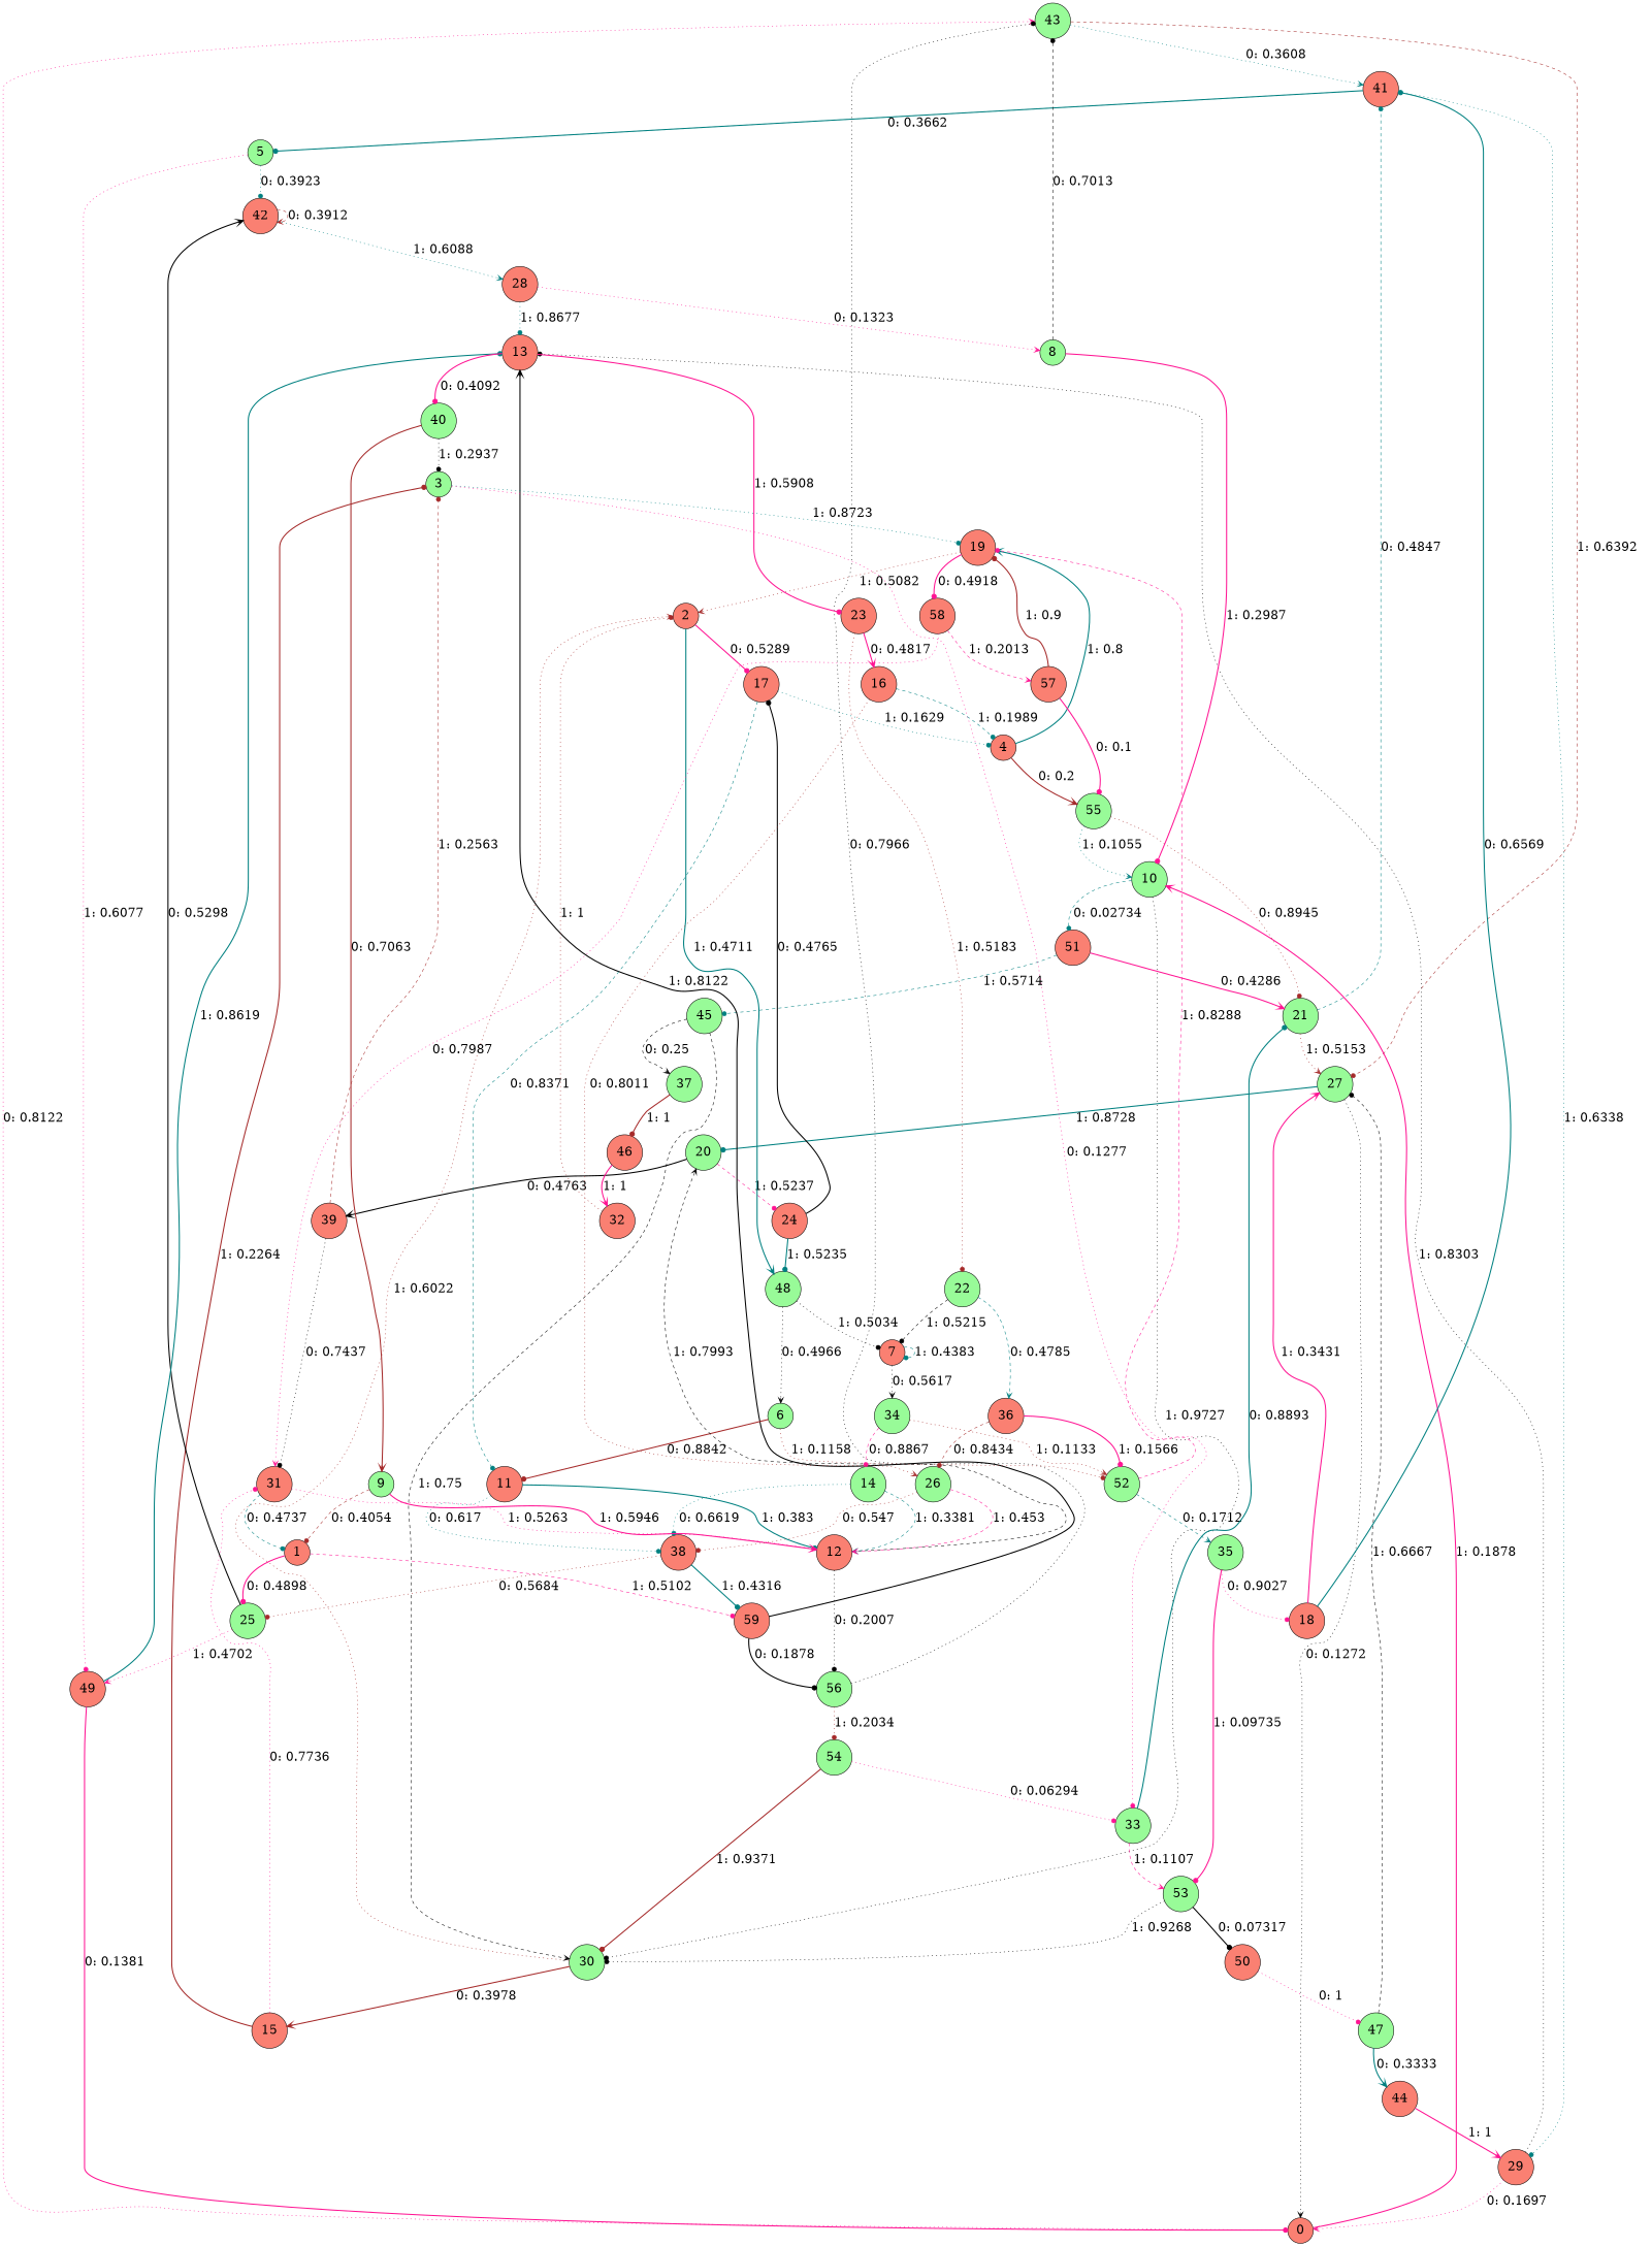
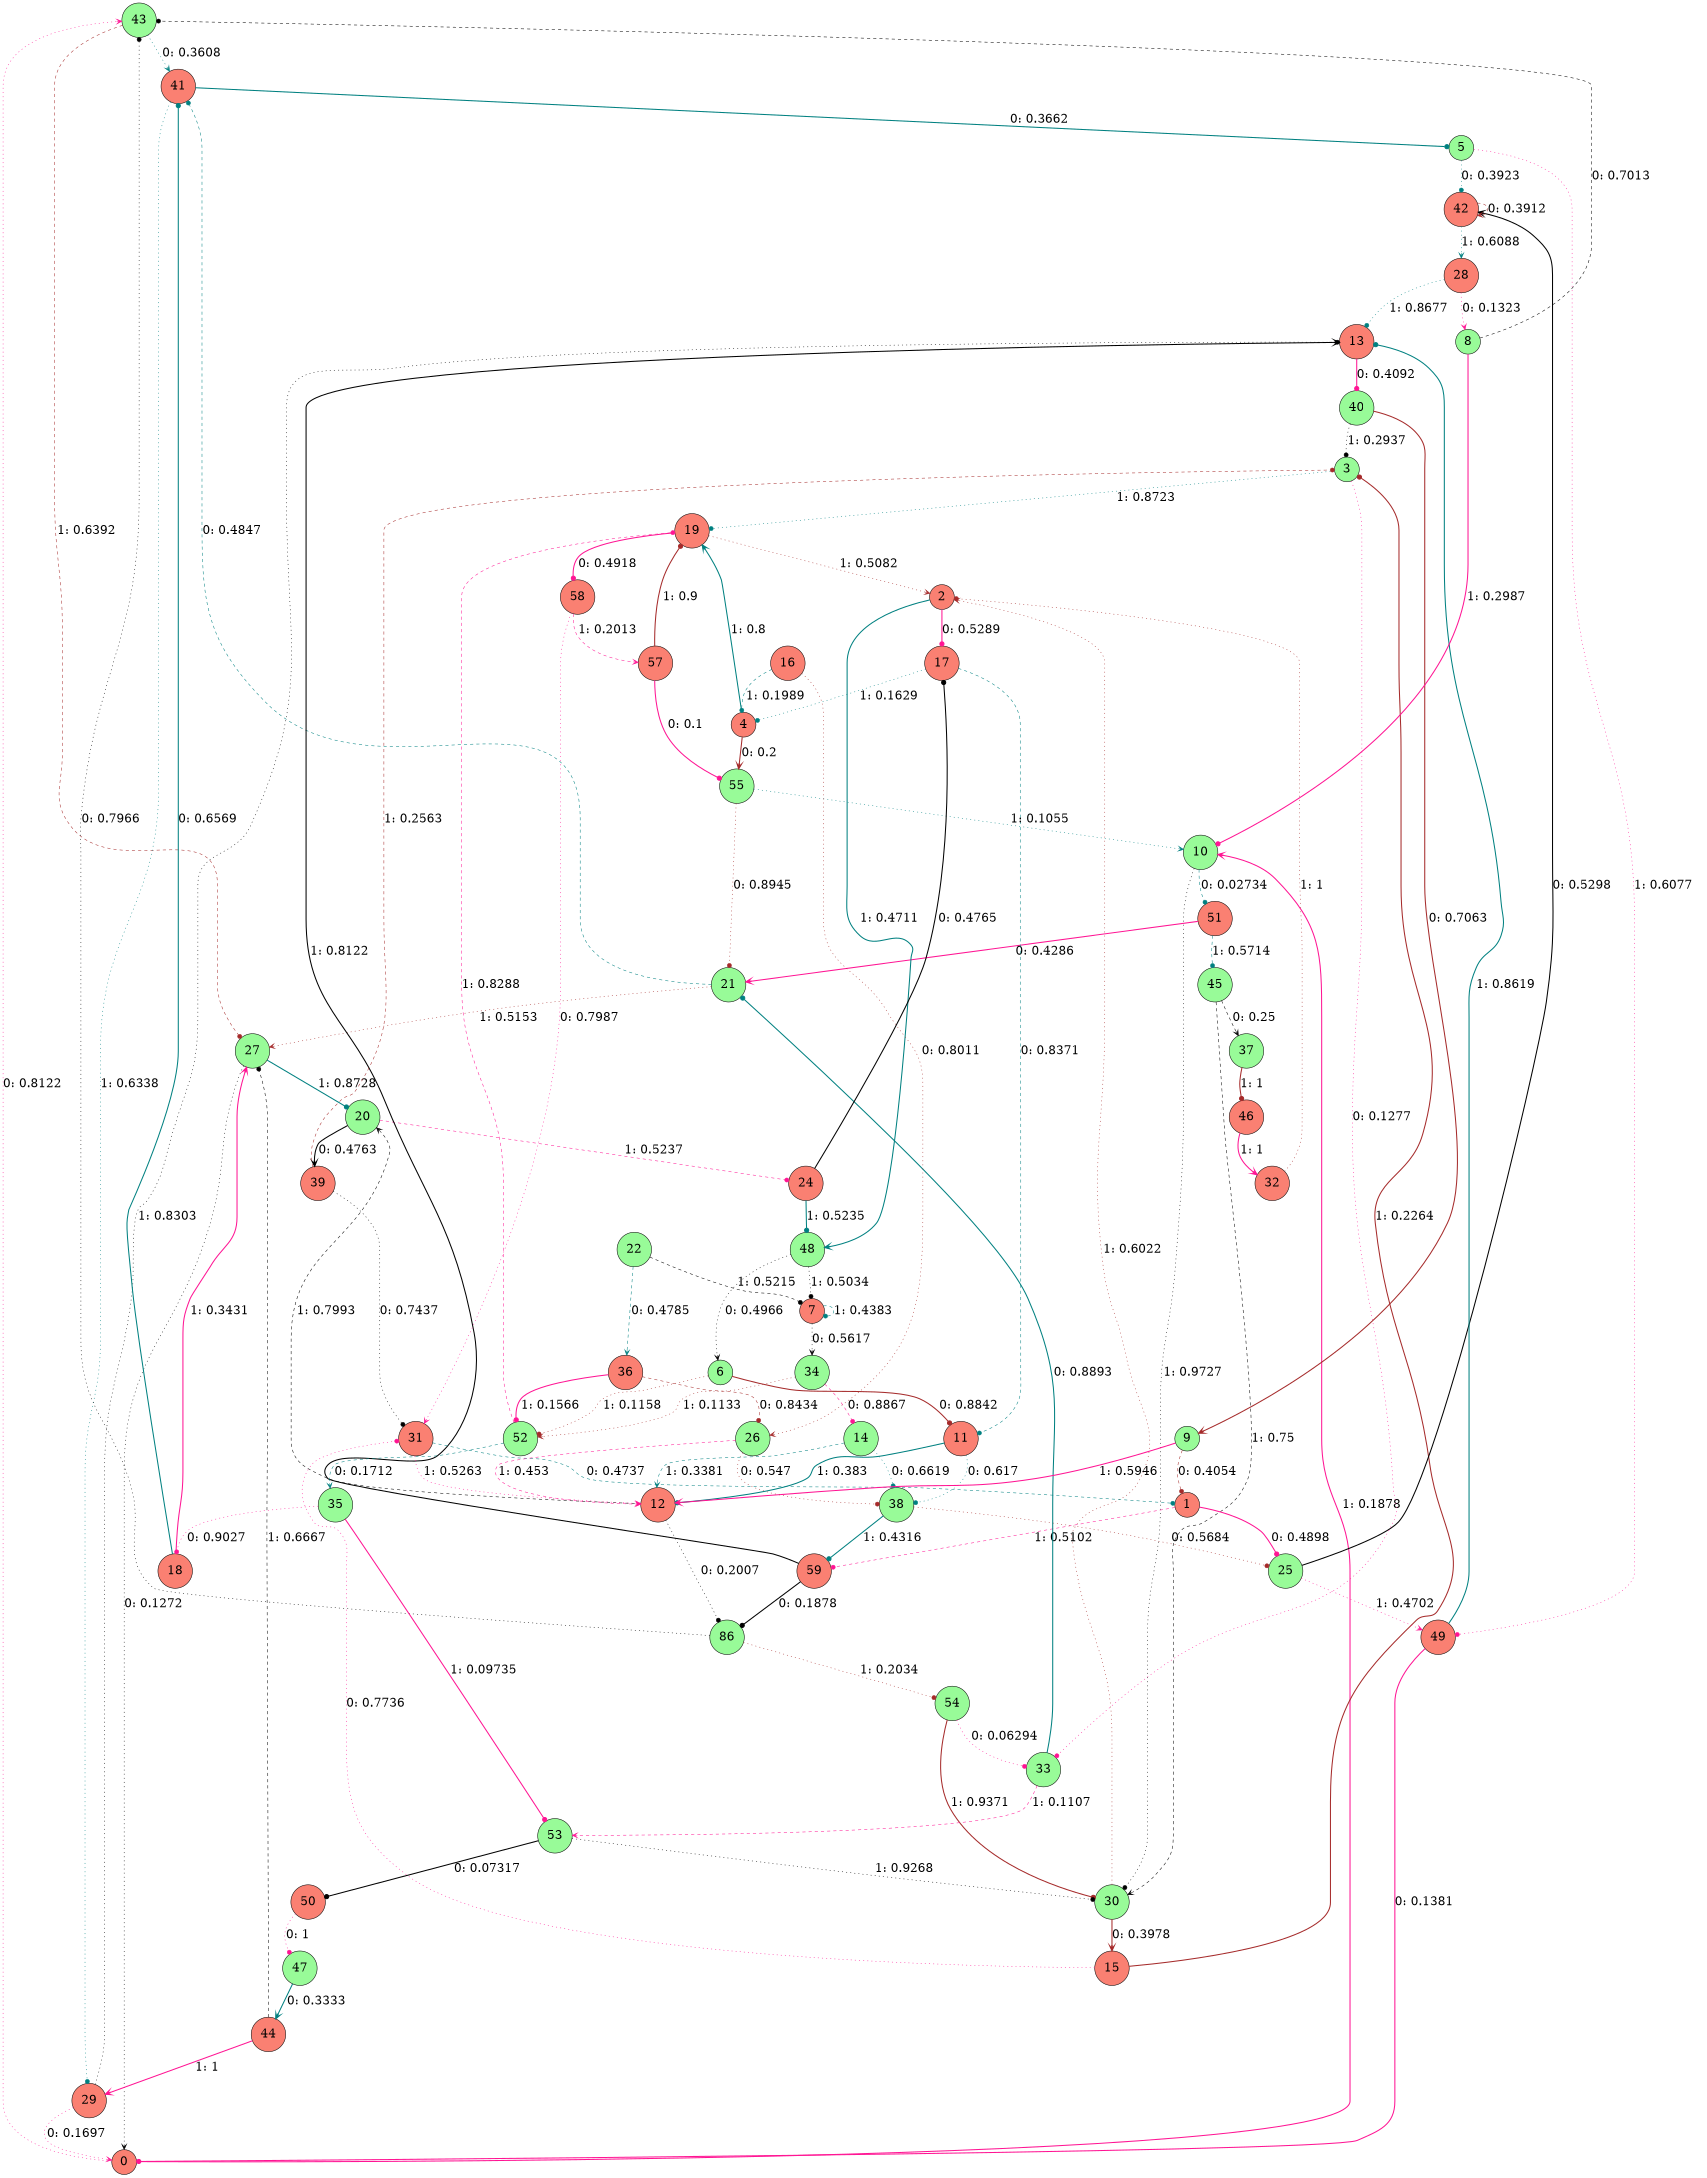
  digraph {
    node [fillcolor=salmon fontsize=24 shape=circle style=filled]
    edge [arrowhead=dot color=deeppink fontsize=24 style=dotted]
    43 [fillcolor=palegreen]
    0
    10 [fillcolor=palegreen]
    41
    27 [fillcolor=palegreen]
    51
    30 [fillcolor=palegreen]
    5 [fillcolor=palegreen]
    29
    20 [fillcolor=palegreen]
    21 [fillcolor=palegreen]
    45 [fillcolor=palegreen]
    2
    15
    25 [fillcolor=palegreen]
    1
    59
    42
    49
-   56 [fillcolor=palegreen]
+   56 [fillcolor=palegreen label=86]
    13
    28
    54 [fillcolor=palegreen]
    40 [fillcolor=palegreen]
-   23
    17
    48 [fillcolor=palegreen]
    4
    11
    6 [fillcolor=palegreen]
    7
    19
    55 [fillcolor=palegreen]
    12
-   38
+   38 [fillcolor=palegreen]
    52 [fillcolor=palegreen]
    34 [fillcolor=palegreen]
    3 [fillcolor=palegreen]
    33 [fillcolor=palegreen]
    53 [fillcolor=palegreen]
    58
    50
    31
    57
    8 [fillcolor=palegreen]
    35 [fillcolor=palegreen]
    18
    14 [fillcolor=palegreen]
    9 [fillcolor=palegreen]
    39
    24
    37 [fillcolor=palegreen]
    16
    22 [fillcolor=palegreen]
    26 [fillcolor=palegreen]
    36
    32
    47 [fillcolor=palegreen]
    46
    44
    43 -> 41 [arrowhead=vee color=teal label="0: 0.3608   "]
    43 -> 27 [color=brown label="1: 0.6392   " style=dashed]
    0 -> 43 [arrowhead=vee label="0: 0.8122   "]
    0 -> 10 [arrowhead=vee label="1: 0.1878   " style=bold]
    10 -> 51 [color=teal label="0: 0.02734  " style=dashed]
    10 -> 30 [color=black label="1: 0.9727   "]
    41 -> 5 [color=teal label="0: 0.3662   " style=bold]
    41 -> 29 [color=teal label="1: 0.6338   "]
    27 -> 0 [arrowhead=vee color=black label="0: 0.1272   "]
    27 -> 20 [color=teal label="1: 0.8728   " style=bold]
    51 -> 21 [arrowhead=vee label="0: 0.4286   " style=bold]
    51 -> 45 [color=teal label="1: 0.5714   " style=dashed]
    30 -> 2 [arrowhead=vee color=brown label="1: 0.6022   "]
    30 -> 15 [arrowhead=vee color=brown label="0: 0.3978   " style=bold]
    5 -> 42 [color=teal label="0: 0.3923   "]
    5 -> 49 [label="1: 0.6077   "]
    29 -> 0 [arrowhead=vee label="0: 0.1697   "]
    29 -> 13 [color=black label="1: 0.8303   "]
    20 -> 39 [arrowhead=vee color=black label="0: 0.4763   " style=bold]
    20 -> 24 [label="1: 0.5237   " style=dashed]
    21 -> 41 [color=teal label="0: 0.4847   " style=dashed]
    21 -> 27 [arrowhead=vee color=brown label="1: 0.5153   "]
    45 -> 30 [arrowhead=vee color=black label="1: 0.75     " style=dashed]
    45 -> 37 [arrowhead=vee color=black label="0: 0.25     " style=dashed]
    2 -> 17 [label="0: 0.5289   " style=bold]
    2 -> 48 [arrowhead=vee color=teal label="1: 0.4711   " style=bold]
    15 -> 3 [color=brown label="1: 0.2264   " style=bold]
    15 -> 31 [label="0: 0.7736   "]
    25 -> 42 [arrowhead=vee color=black label="0: 0.5298   " style=bold]
    25 -> 49 [arrowhead=vee label="1: 0.4702   "]
    1 -> 25 [label="0: 0.4898   " style=bold]
    1 -> 59 [label="1: 0.5102   " style=dashed]
    59 -> 56 [color=black label="0: 0.1878   " style=bold]
    59 -> 13 [arrowhead=vee color=black label="1: 0.8122   " style=bold]
    42 -> 42 [arrowhead=vee color=brown label="0: 0.3912   " style=dashed]
    42 -> 28 [arrowhead=vee color=teal label="1: 0.6088   "]
    49 -> 0 [label="0: 0.1381   " style=bold]
    49 -> 13 [color=teal label="1: 0.8619   " style=bold]
    56 -> 43 [color=black label="0: 0.7966   "]
    56 -> 54 [color=brown label="1: 0.2034   "]
    13 -> 40 [label="0: 0.4092   " style=bold]
-   13 -> 23 [label="1: 0.5908   " style=bold]
    28 -> 13 [color=teal label="1: 0.8677   "]
    28 -> 8 [arrowhead=vee label="0: 0.1323   "]
    54 -> 30 [color=brown label="1: 0.9371   " style=bold]
    54 -> 33 [label="0: 0.06294  "]
    40 -> 3 [color=black label="1: 0.2937   "]
    40 -> 9 [arrowhead=vee color=brown label="0: 0.7063   " style=bold]
-   23 -> 16 [arrowhead=vee label="0: 0.4817   " style=bold]
-   23 -> 22 [color=brown label="1: 0.5183   "]
    17 -> 4 [color=teal label="1: 0.1629   "]
    17 -> 11 [color=teal label="0: 0.8371   " style=dashed]
    48 -> 6 [arrowhead=vee color=black label="0: 0.4966   "]
    48 -> 7 [color=black label="1: 0.5034   "]
    4 -> 19 [arrowhead=vee color=teal label="1: 0.8      " style=bold]
    4 -> 55 [arrowhead=vee color=brown label="0: 0.2      " style=bold]
    11 -> 12 [color=teal label="1: 0.383    " style=bold]
    11 -> 38 [color=teal label="0: 0.617    "]
    6 -> 11 [color=brown label="0: 0.8842   " style=bold]
    6 -> 52 [color=brown label="1: 0.1158   "]
    7 -> 7 [color=teal label="1: 0.4383   " style=dashed]
    7 -> 34 [arrowhead=vee color=black label="0: 0.5617   "]
    19 -> 2 [arrowhead=vee color=brown label="1: 0.5082   "]
    19 -> 58 [label="0: 0.4918   " style=bold]
    55 -> 10 [arrowhead=vee color=teal label="1: 0.1055   "]
    55 -> 21 [color=brown label="0: 0.8945   "]
    12 -> 20 [arrowhead=vee color=black label="1: 0.7993   " style=dashed]
    12 -> 56 [color=black label="0: 0.2007   "]
    38 -> 25 [color=brown label="0: 0.5684   "]
    38 -> 59 [color=teal label="1: 0.4316   " style=bold]
    52 -> 19 [label="1: 0.8288   " style=dashed]
    52 -> 35 [arrowhead=vee color=teal label="0: 0.1712   " style=dashed]
    34 -> 52 [arrowhead=vee color=brown label="1: 0.1133   "]
    34 -> 14 [label="0: 0.8867   " style=dashed]
    3 -> 19 [color=teal label="1: 0.8723   "]
    3 -> 33 [label="0: 0.1277   "]
    33 -> 21 [color=teal label="0: 0.8893   " style=bold]
    33 -> 53 [arrowhead=vee label="1: 0.1107   " style=dashed]
    53 -> 30 [color=black label="1: 0.9268   "]
    53 -> 50 [color=black label="0: 0.07317  " style=bold]
    58 -> 31 [arrowhead=vee label="0: 0.7987   "]
    58 -> 57 [arrowhead=vee label="1: 0.2013   " style=dashed]
    50 -> 47 [label="0: 1        "]
    31 -> 1 [color=teal label="0: 0.4737   " style=dashed]
    31 -> 12 [arrowhead=vee label="1: 0.5263   "]
    57 -> 19 [color=brown label="1: 0.9      " style=bold]
    57 -> 55 [label="0: 0.1      " style=bold]
    8 -> 43 [color=black label="0: 0.7013   " style=dashed]
    8 -> 10 [label="1: 0.2987   " style=bold]
    35 -> 53 [label="1: 0.09735  " style=bold]
    35 -> 18 [label="0: 0.9027   "]
    18 -> 41 [color=teal label="0: 0.6569   " style=bold]
    18 -> 27 [arrowhead=vee label="1: 0.3431   " style=bold]
    14 -> 12 [arrowhead=vee color=teal label="1: 0.3381   " style=dashed]
    14 -> 38 [color=teal label="0: 0.6619   "]
    9 -> 1 [color=brown label="0: 0.4054   " style=dashed]
    9 -> 12 [arrowhead=vee label="1: 0.5946   " style=bold]
    39 -> 3 [color=brown label="1: 0.2563   " style=dashed]
    39 -> 31 [color=black label="0: 0.7437   "]
    24 -> 17 [color=black label="0: 0.4765   " style=bold]
    24 -> 48 [color=teal label="1: 0.5235   " style=bold]
    37 -> 46 [color=brown label="1: 1        " style=bold]
    16 -> 4 [color=teal label="1: 0.1989   " style=dashed]
    16 -> 26 [arrowhead=vee color=brown label="0: 0.8011   "]
    22 -> 7 [color=black label="1: 0.5215   " style=dashed]
    22 -> 36 [arrowhead=vee color=teal label="0: 0.4785   " style=dashed]
    26 -> 12 [arrowhead=vee label="1: 0.453    " style=dashed]
    26 -> 38 [color=brown label="0: 0.547    "]
    36 -> 52 [label="1: 0.1566   " style=bold]
    36 -> 26 [color=brown label="0: 0.8434   " style=dashed]
    32 -> 2 [color=brown label="1: 1        "]
-   47 -> 27 [color=black label="1: 0.6667   " style=dashed]
+   44 -> 27 [color=black label="1: 0.6667   " style=dashed]
    47 -> 44 [arrowhead=vee color=teal label="0: 0.3333   " style=bold]
    46 -> 32 [arrowhead=vee label="1: 1        " style=bold]
    44 -> 29 [arrowhead=vee label="1: 1        " style=bold]
  }
